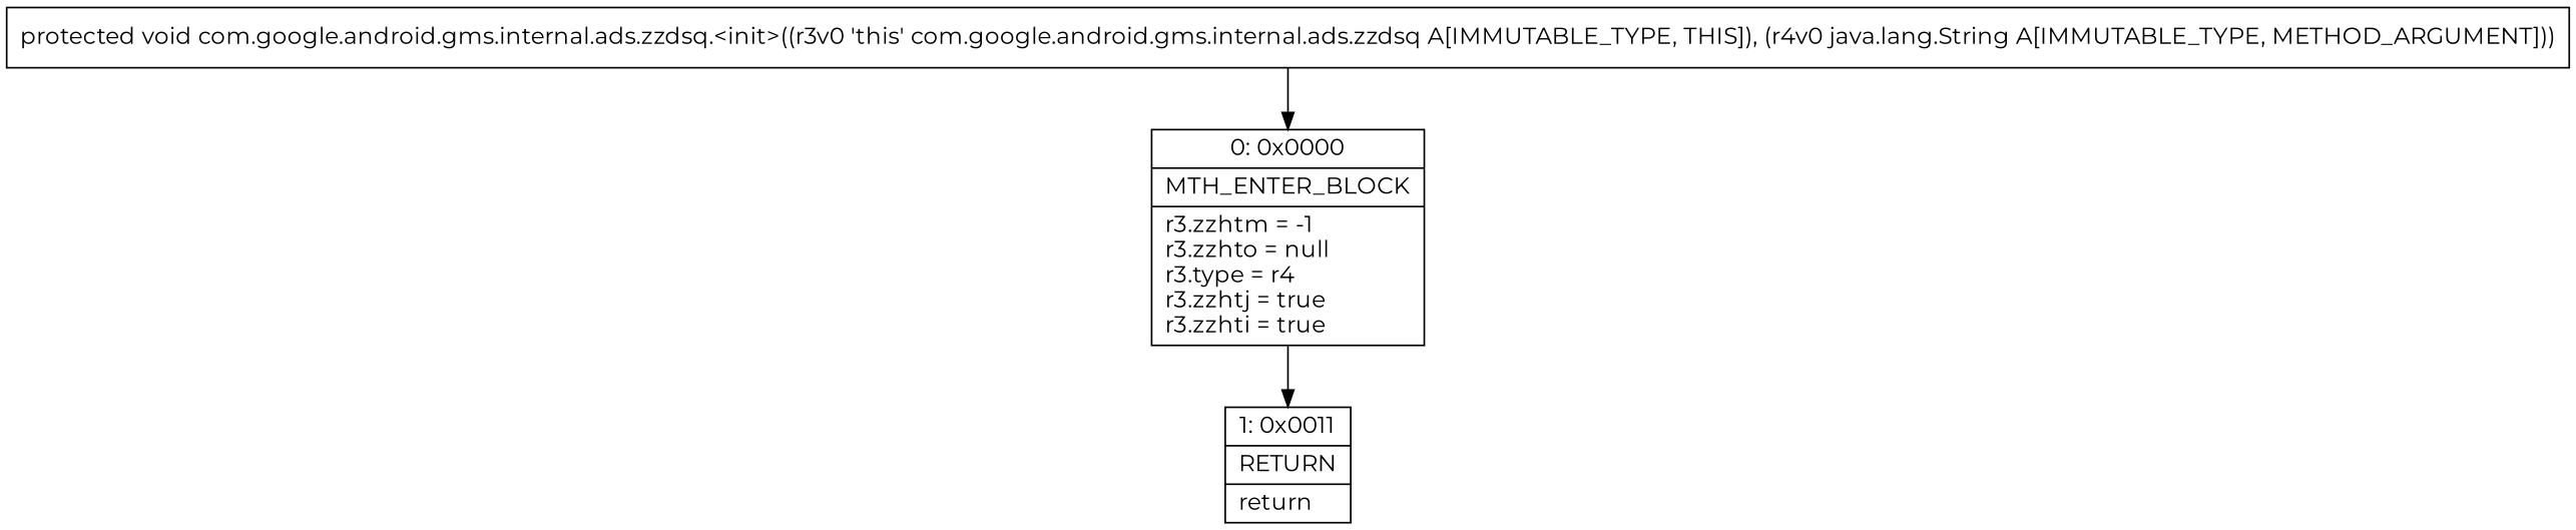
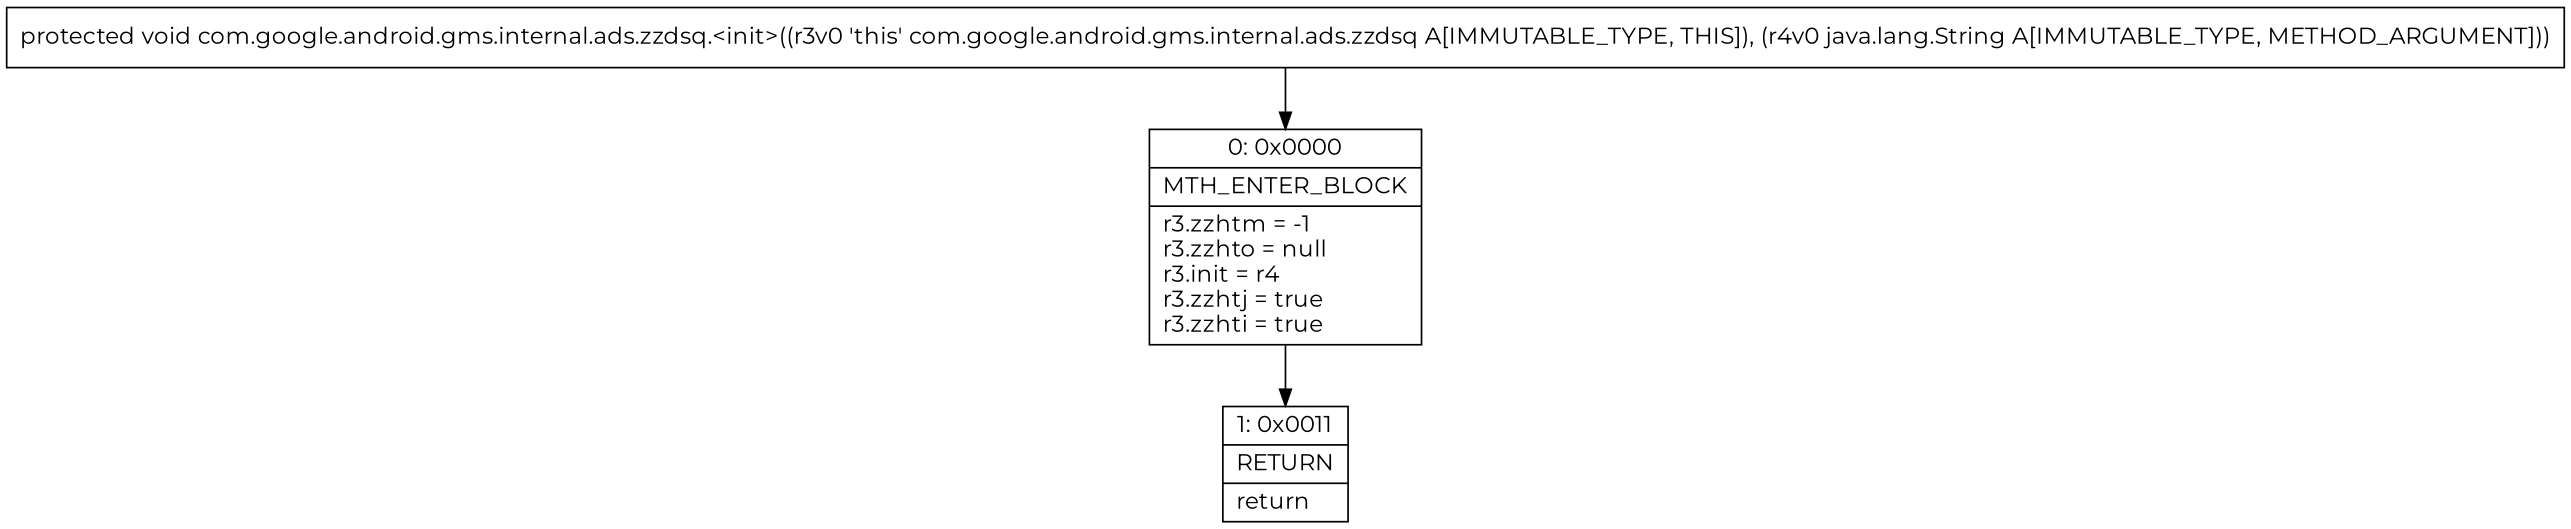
  digraph {
    fontname=Montserrat
    node [shape=record fontname=Montserrat]
    edge [fontname=Montserrat]
-   n1 [label="{0\:\ 0x0000|MTH_ENTER_BLOCK\l|r3.zzhtm = \-1\lr3.zzhto = null\lr3.type = r4\lr3.zzhtj = true\lr3.zzhti = true\l}"]
+   n1 [label="{0\:\ 0x0000|MTH_ENTER_BLOCK\l|r3.zzhtm = \-1\lr3.zzhto = null\lr3.init = r4\lr3.zzhtj = true\lr3.zzhti = true\l}"]
    n2 [label="{1\:\ 0x0011|RETURN\l|return\l}"]
    n3 [label="{protected void com.google.android.gms.internal.ads.zzdsq.\<init\>((r3v0 'this' com.google.android.gms.internal.ads.zzdsq A[IMMUTABLE_TYPE, THIS]), (r4v0 java.lang.String A[IMMUTABLE_TYPE, METHOD_ARGUMENT])) }"]
    n1 -> n2
    n3 -> n1
  }
